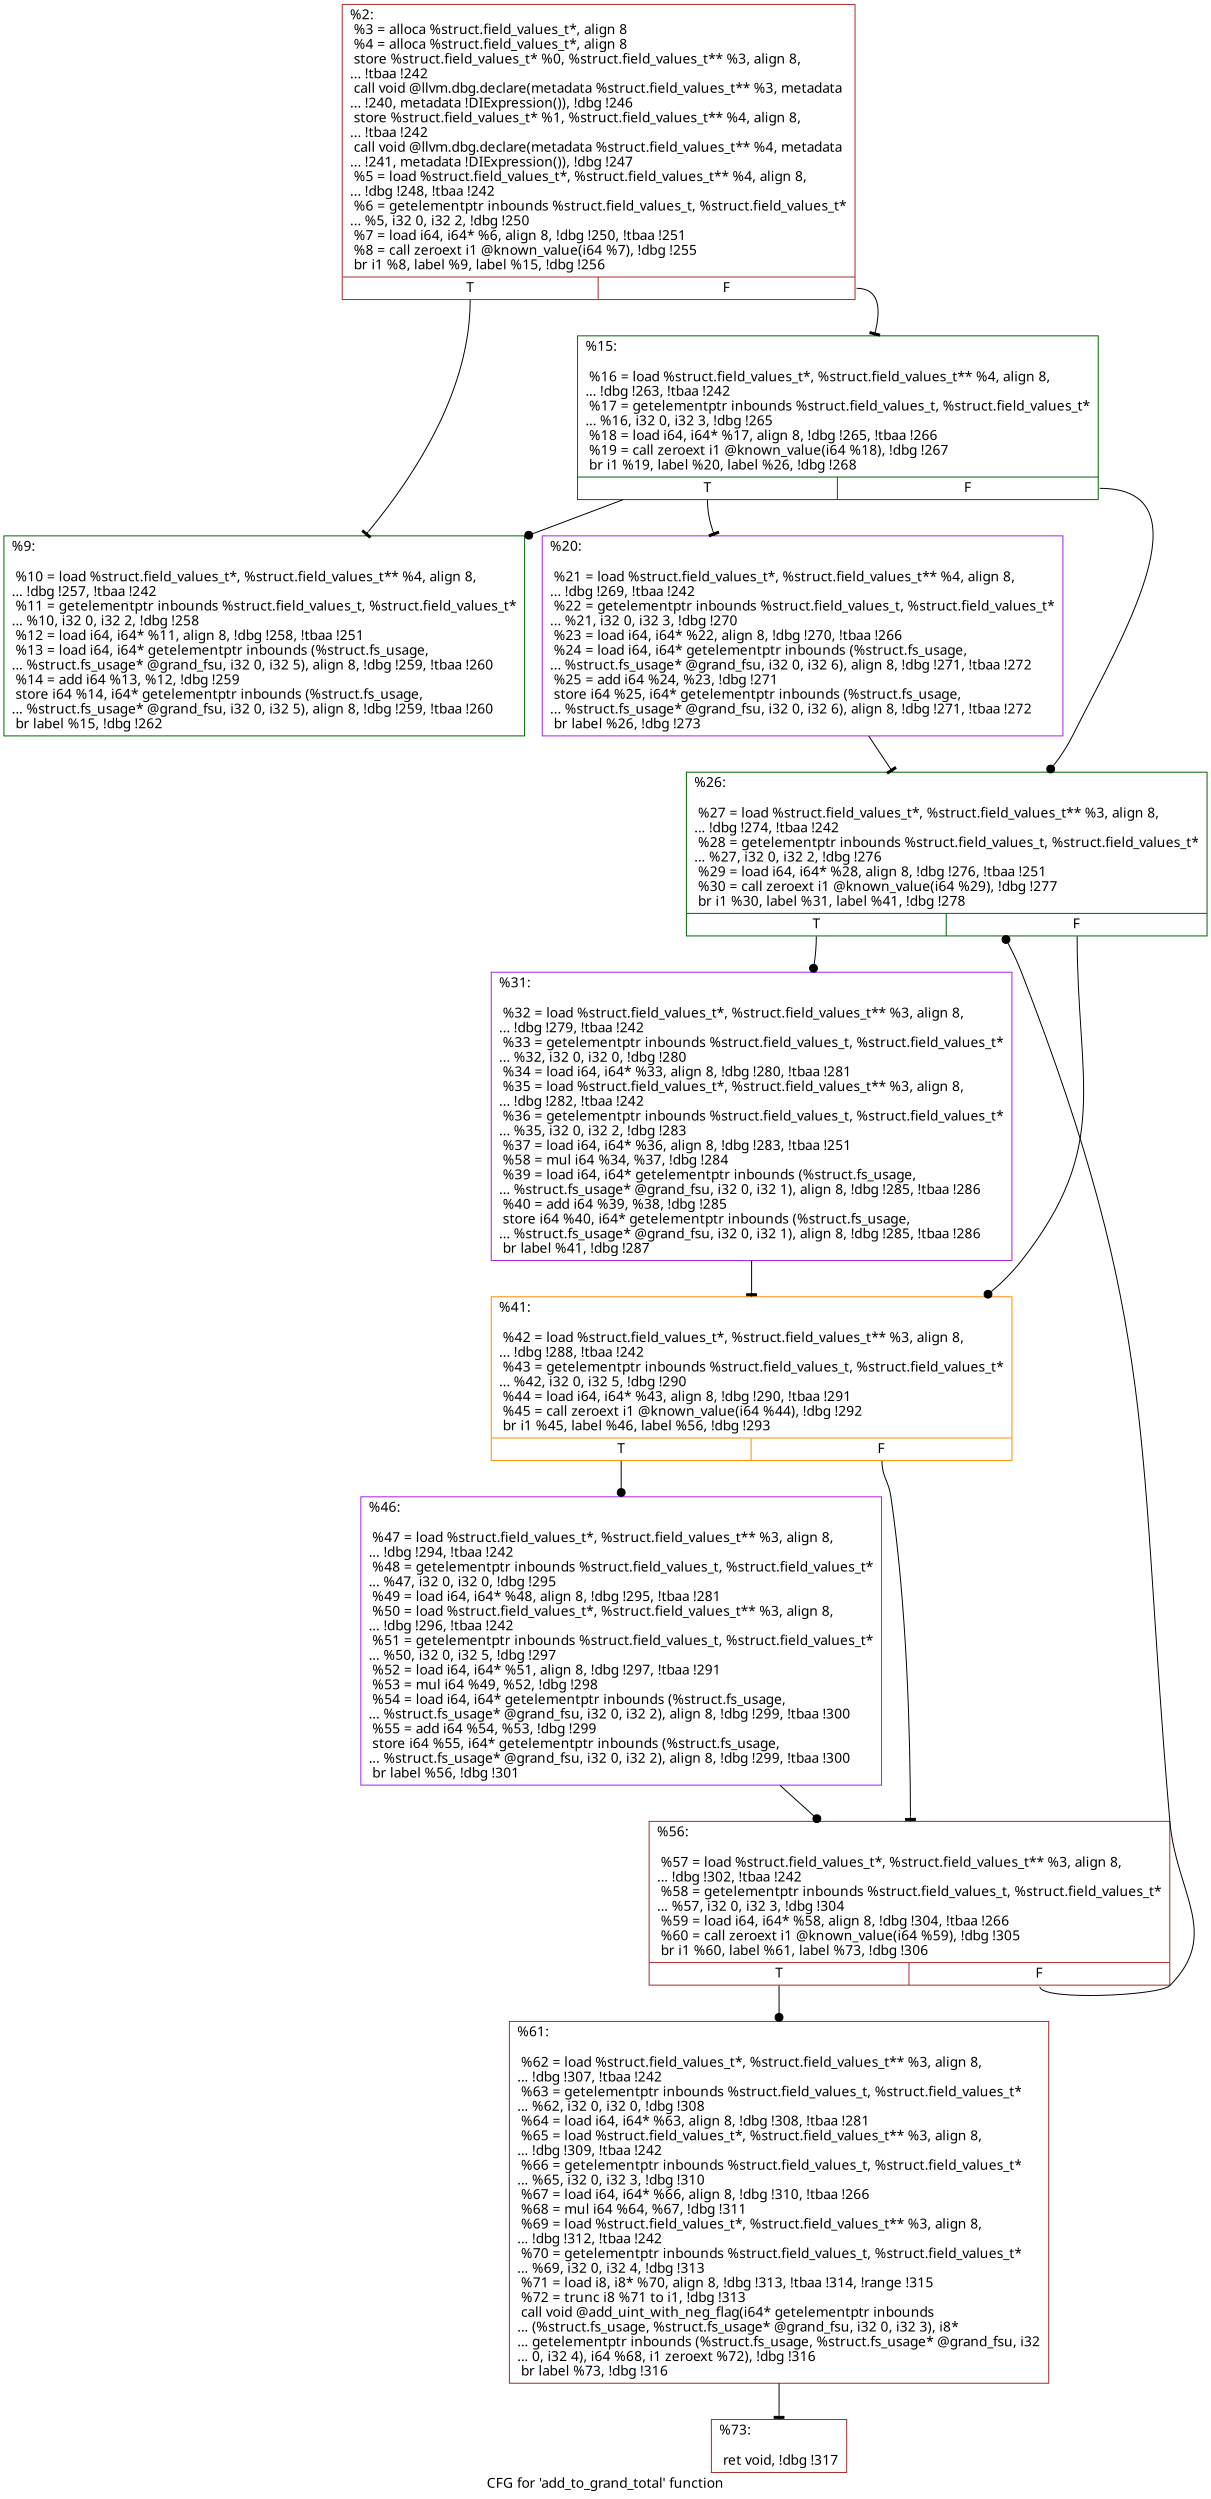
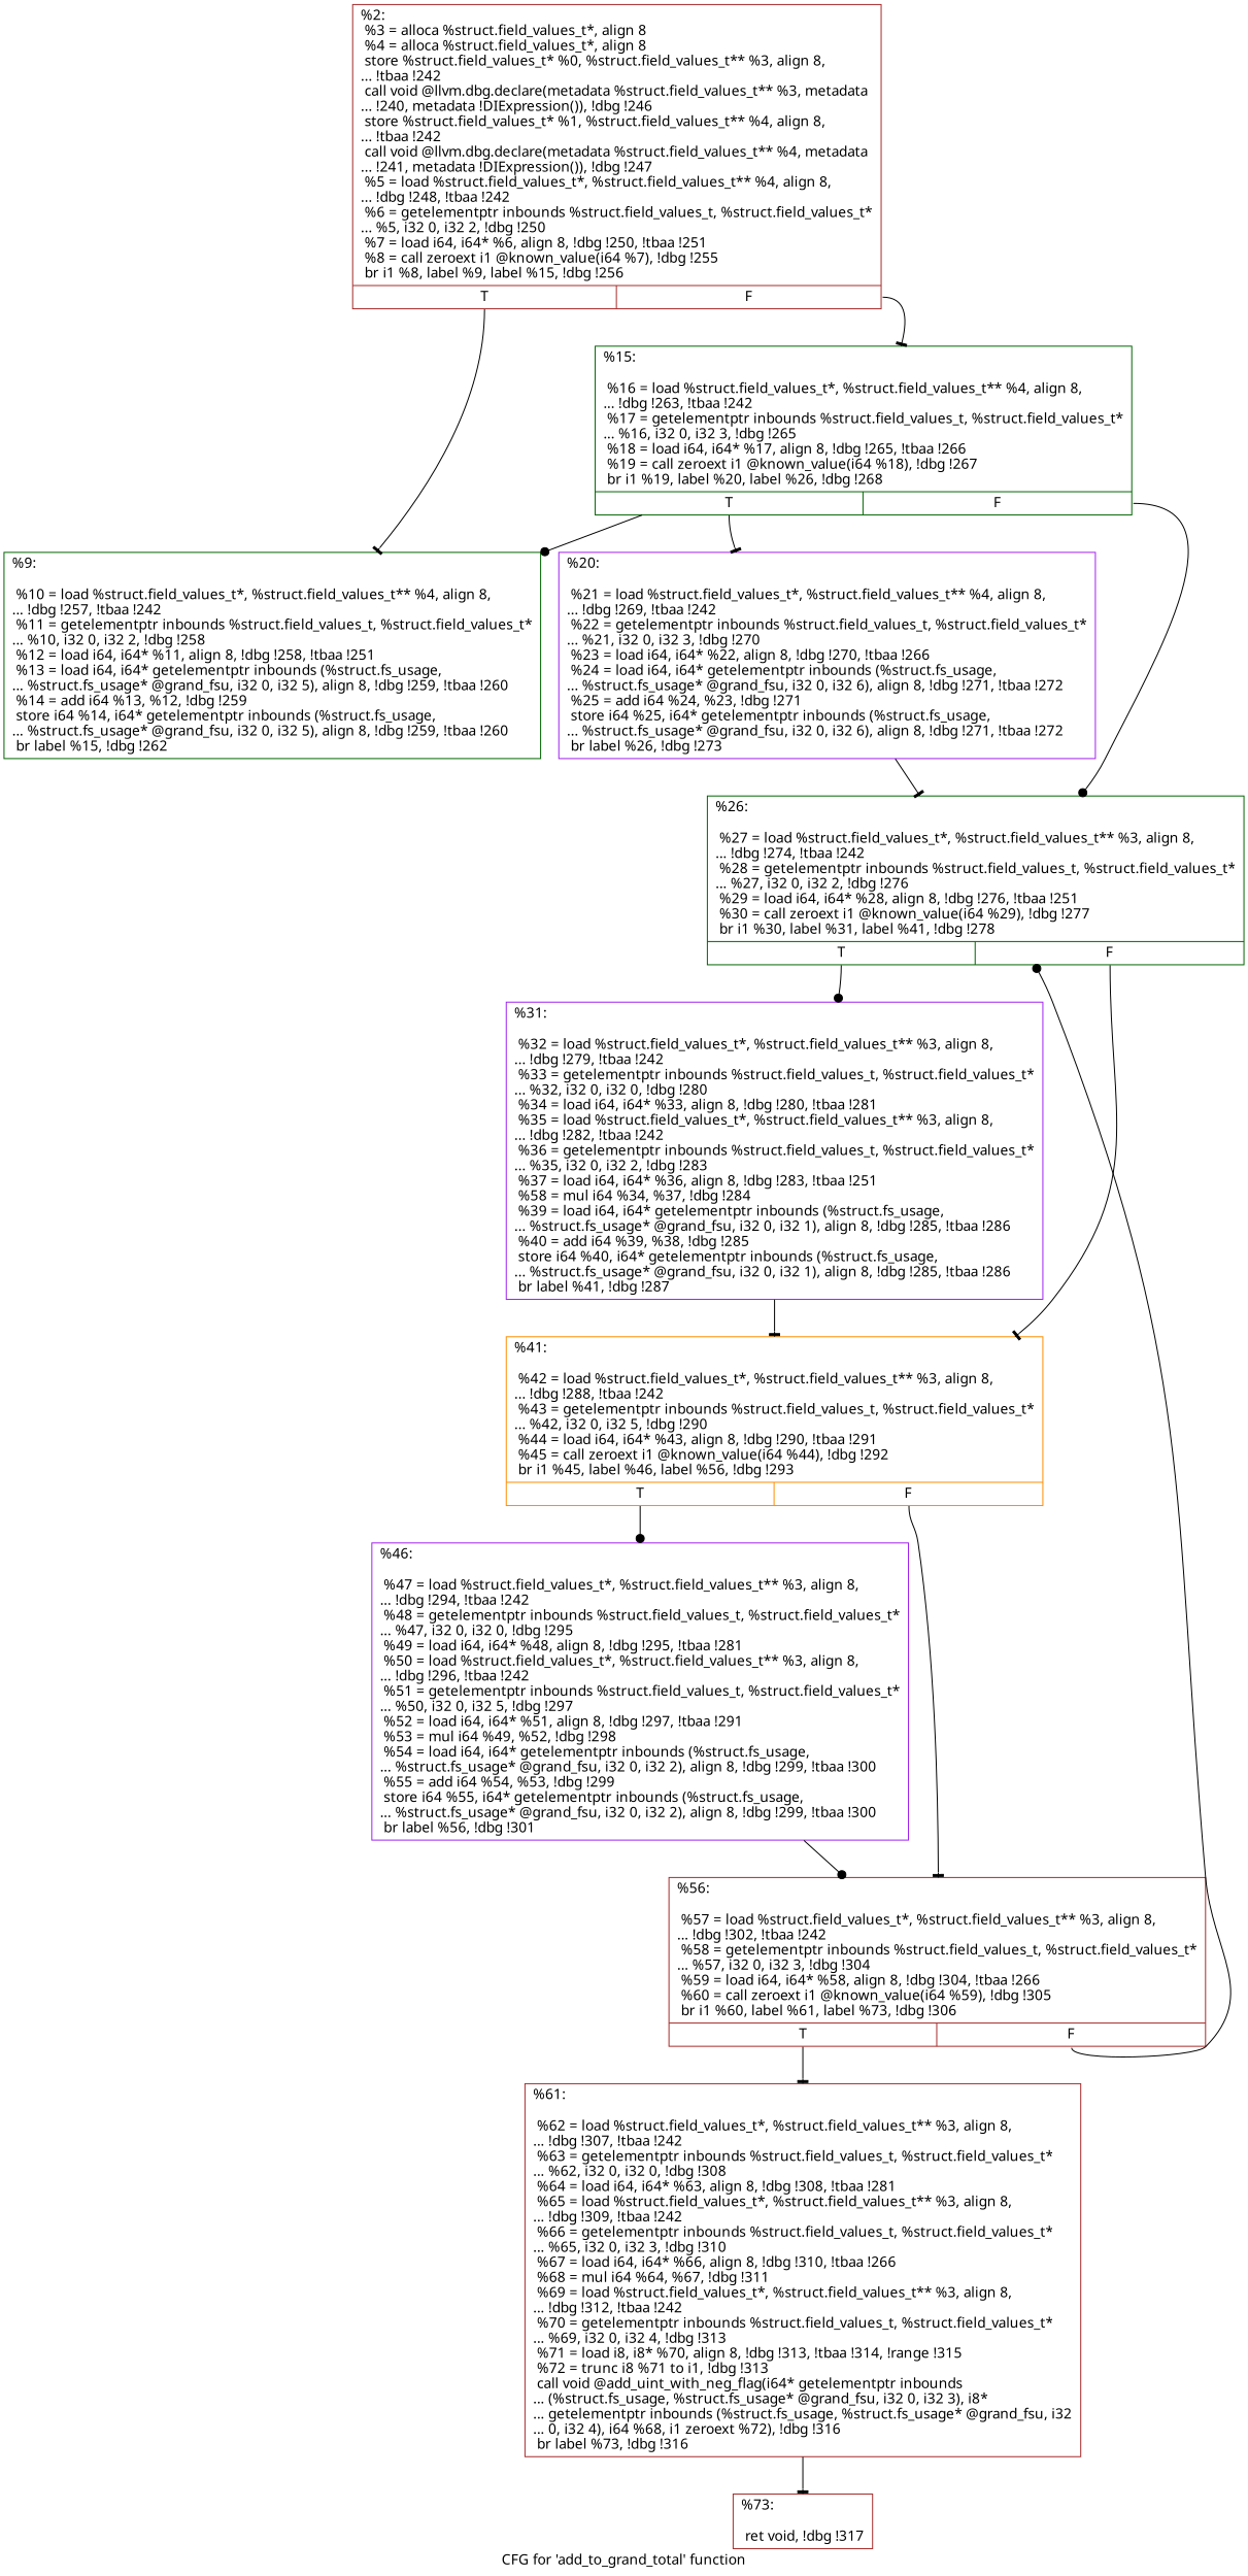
  digraph {
    fontname="Noto Sans"
    label="CFG for 'add_to_grand_total' function"
    node [color=brown fontname="Noto Sans" shape=record]
    edge [arrowhead=tee fontname="Noto Sans"]
    n1 [label="{%2:\l  %3 = alloca %struct.field_values_t*, align 8\l  %4 = alloca %struct.field_values_t*, align 8\l  store %struct.field_values_t* %0, %struct.field_values_t** %3, align 8,\l... !tbaa !242\l  call void @llvm.dbg.declare(metadata %struct.field_values_t** %3, metadata\l... !240, metadata !DIExpression()), !dbg !246\l  store %struct.field_values_t* %1, %struct.field_values_t** %4, align 8,\l... !tbaa !242\l  call void @llvm.dbg.declare(metadata %struct.field_values_t** %4, metadata\l... !241, metadata !DIExpression()), !dbg !247\l  %5 = load %struct.field_values_t*, %struct.field_values_t** %4, align 8,\l... !dbg !248, !tbaa !242\l  %6 = getelementptr inbounds %struct.field_values_t, %struct.field_values_t*\l... %5, i32 0, i32 2, !dbg !250\l  %7 = load i64, i64* %6, align 8, !dbg !250, !tbaa !251\l  %8 = call zeroext i1 @known_value(i64 %7), !dbg !255\l  br i1 %8, label %9, label %15, !dbg !256\l|{<s0>T|<s1>F}}"]
    n2 [color=darkgreen label="{%9:\l\l  %10 = load %struct.field_values_t*, %struct.field_values_t** %4, align 8,\l... !dbg !257, !tbaa !242\l  %11 = getelementptr inbounds %struct.field_values_t, %struct.field_values_t*\l... %10, i32 0, i32 2, !dbg !258\l  %12 = load i64, i64* %11, align 8, !dbg !258, !tbaa !251\l  %13 = load i64, i64* getelementptr inbounds (%struct.fs_usage,\l... %struct.fs_usage* @grand_fsu, i32 0, i32 5), align 8, !dbg !259, !tbaa !260\l  %14 = add i64 %13, %12, !dbg !259\l  store i64 %14, i64* getelementptr inbounds (%struct.fs_usage,\l... %struct.fs_usage* @grand_fsu, i32 0, i32 5), align 8, !dbg !259, !tbaa !260\l  br label %15, !dbg !262\l}"]
    n3 [color=darkgreen label="{%15:\l\l  %16 = load %struct.field_values_t*, %struct.field_values_t** %4, align 8,\l... !dbg !263, !tbaa !242\l  %17 = getelementptr inbounds %struct.field_values_t, %struct.field_values_t*\l... %16, i32 0, i32 3, !dbg !265\l  %18 = load i64, i64* %17, align 8, !dbg !265, !tbaa !266\l  %19 = call zeroext i1 @known_value(i64 %18), !dbg !267\l  br i1 %19, label %20, label %26, !dbg !268\l|{<s0>T|<s1>F}}"]
    n4 [color=purple label="{%20:\l\l  %21 = load %struct.field_values_t*, %struct.field_values_t** %4, align 8,\l... !dbg !269, !tbaa !242\l  %22 = getelementptr inbounds %struct.field_values_t, %struct.field_values_t*\l... %21, i32 0, i32 3, !dbg !270\l  %23 = load i64, i64* %22, align 8, !dbg !270, !tbaa !266\l  %24 = load i64, i64* getelementptr inbounds (%struct.fs_usage,\l... %struct.fs_usage* @grand_fsu, i32 0, i32 6), align 8, !dbg !271, !tbaa !272\l  %25 = add i64 %24, %23, !dbg !271\l  store i64 %25, i64* getelementptr inbounds (%struct.fs_usage,\l... %struct.fs_usage* @grand_fsu, i32 0, i32 6), align 8, !dbg !271, !tbaa !272\l  br label %26, !dbg !273\l}"]
    n5 [color=darkgreen label="{%26:\l\l  %27 = load %struct.field_values_t*, %struct.field_values_t** %3, align 8,\l... !dbg !274, !tbaa !242\l  %28 = getelementptr inbounds %struct.field_values_t, %struct.field_values_t*\l... %27, i32 0, i32 2, !dbg !276\l  %29 = load i64, i64* %28, align 8, !dbg !276, !tbaa !251\l  %30 = call zeroext i1 @known_value(i64 %29), !dbg !277\l  br i1 %30, label %31, label %41, !dbg !278\l|{<s0>T|<s1>F}}"]
    n6 [color=purple label="{%31:\l\l  %32 = load %struct.field_values_t*, %struct.field_values_t** %3, align 8,\l... !dbg !279, !tbaa !242\l  %33 = getelementptr inbounds %struct.field_values_t, %struct.field_values_t*\l... %32, i32 0, i32 0, !dbg !280\l  %34 = load i64, i64* %33, align 8, !dbg !280, !tbaa !281\l  %35 = load %struct.field_values_t*, %struct.field_values_t** %3, align 8,\l... !dbg !282, !tbaa !242\l  %36 = getelementptr inbounds %struct.field_values_t, %struct.field_values_t*\l... %35, i32 0, i32 2, !dbg !283\l  %37 = load i64, i64* %36, align 8, !dbg !283, !tbaa !251\l  %58 = mul i64 %34, %37, !dbg !284\l  %39 = load i64, i64* getelementptr inbounds (%struct.fs_usage,\l... %struct.fs_usage* @grand_fsu, i32 0, i32 1), align 8, !dbg !285, !tbaa !286\l  %40 = add i64 %39, %38, !dbg !285\l  store i64 %40, i64* getelementptr inbounds (%struct.fs_usage,\l... %struct.fs_usage* @grand_fsu, i32 0, i32 1), align 8, !dbg !285, !tbaa !286\l  br label %41, !dbg !287\l}"]
    n7 [color=darkorange label="{%41:\l\l  %42 = load %struct.field_values_t*, %struct.field_values_t** %3, align 8,\l... !dbg !288, !tbaa !242\l  %43 = getelementptr inbounds %struct.field_values_t, %struct.field_values_t*\l... %42, i32 0, i32 5, !dbg !290\l  %44 = load i64, i64* %43, align 8, !dbg !290, !tbaa !291\l  %45 = call zeroext i1 @known_value(i64 %44), !dbg !292\l  br i1 %45, label %46, label %56, !dbg !293\l|{<s0>T|<s1>F}}"]
    n8 [color=purple label="{%46:\l\l  %47 = load %struct.field_values_t*, %struct.field_values_t** %3, align 8,\l... !dbg !294, !tbaa !242\l  %48 = getelementptr inbounds %struct.field_values_t, %struct.field_values_t*\l... %47, i32 0, i32 0, !dbg !295\l  %49 = load i64, i64* %48, align 8, !dbg !295, !tbaa !281\l  %50 = load %struct.field_values_t*, %struct.field_values_t** %3, align 8,\l... !dbg !296, !tbaa !242\l  %51 = getelementptr inbounds %struct.field_values_t, %struct.field_values_t*\l... %50, i32 0, i32 5, !dbg !297\l  %52 = load i64, i64* %51, align 8, !dbg !297, !tbaa !291\l  %53 = mul i64 %49, %52, !dbg !298\l  %54 = load i64, i64* getelementptr inbounds (%struct.fs_usage,\l... %struct.fs_usage* @grand_fsu, i32 0, i32 2), align 8, !dbg !299, !tbaa !300\l  %55 = add i64 %54, %53, !dbg !299\l  store i64 %55, i64* getelementptr inbounds (%struct.fs_usage,\l... %struct.fs_usage* @grand_fsu, i32 0, i32 2), align 8, !dbg !299, !tbaa !300\l  br label %56, !dbg !301\l}"]
    n9 [label="{%56:\l\l  %57 = load %struct.field_values_t*, %struct.field_values_t** %3, align 8,\l... !dbg !302, !tbaa !242\l  %58 = getelementptr inbounds %struct.field_values_t, %struct.field_values_t*\l... %57, i32 0, i32 3, !dbg !304\l  %59 = load i64, i64* %58, align 8, !dbg !304, !tbaa !266\l  %60 = call zeroext i1 @known_value(i64 %59), !dbg !305\l  br i1 %60, label %61, label %73, !dbg !306\l|{<s0>T|<s1>F}}"]
    n10 [label="{%61:\l\l  %62 = load %struct.field_values_t*, %struct.field_values_t** %3, align 8,\l... !dbg !307, !tbaa !242\l  %63 = getelementptr inbounds %struct.field_values_t, %struct.field_values_t*\l... %62, i32 0, i32 0, !dbg !308\l  %64 = load i64, i64* %63, align 8, !dbg !308, !tbaa !281\l  %65 = load %struct.field_values_t*, %struct.field_values_t** %3, align 8,\l... !dbg !309, !tbaa !242\l  %66 = getelementptr inbounds %struct.field_values_t, %struct.field_values_t*\l... %65, i32 0, i32 3, !dbg !310\l  %67 = load i64, i64* %66, align 8, !dbg !310, !tbaa !266\l  %68 = mul i64 %64, %67, !dbg !311\l  %69 = load %struct.field_values_t*, %struct.field_values_t** %3, align 8,\l... !dbg !312, !tbaa !242\l  %70 = getelementptr inbounds %struct.field_values_t, %struct.field_values_t*\l... %69, i32 0, i32 4, !dbg !313\l  %71 = load i8, i8* %70, align 8, !dbg !313, !tbaa !314, !range !315\l  %72 = trunc i8 %71 to i1, !dbg !313\l  call void @add_uint_with_neg_flag(i64* getelementptr inbounds\l... (%struct.fs_usage, %struct.fs_usage* @grand_fsu, i32 0, i32 3), i8*\l... getelementptr inbounds (%struct.fs_usage, %struct.fs_usage* @grand_fsu, i32\l... 0, i32 4), i64 %68, i1 zeroext %72), !dbg !316\l  br label %73, !dbg !316\l}"]
    n11 [label="{%73:\l\l  ret void, !dbg !317\l}"]
    n1 -> n2 [tailport=s0]
    n1 -> n3 [tailport=s1]
    n3 -> n2 [arrowhead=dot]
    n3 -> n4 [tailport=s0]
    n3 -> n5 [arrowhead=dot tailport=s1]
    n4 -> n5
    n5 -> n6 [arrowhead=dot tailport=s0]
-   n5 -> n7 [arrowhead=dot tailport=s1]
+   n5 -> n7 [tailport=s1]
    n6 -> n7
    n7 -> n8 [arrowhead=dot tailport=s0]
    n7 -> n9 [tailport=s1]
    n8 -> n9 [arrowhead=dot]
    n9 -> n5 [arrowhead=dot tailport=s1]
-   n9 -> n10 [arrowhead=dot tailport=s0]
+   n9 -> n10 [tailport=s0]
    n10 -> n11
  }
